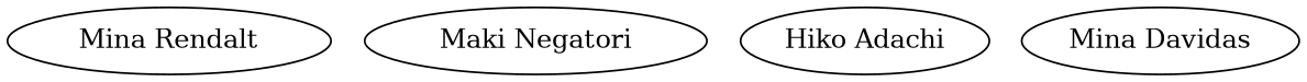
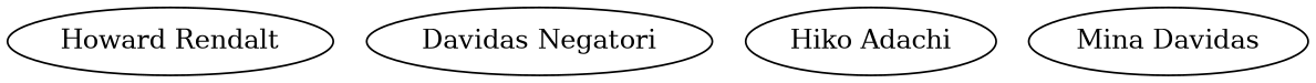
  graph {
-   n1 [label="Mina Rendalt"]
-   n2 [label="Maki Negatori"]
+   n1 [label="Howard Rendalt"]
+   n2 [label="Davidas Negatori"]
    n3 [label="Hiko Adachi"]
    n4 [label="Mina Davidas"]
  }
